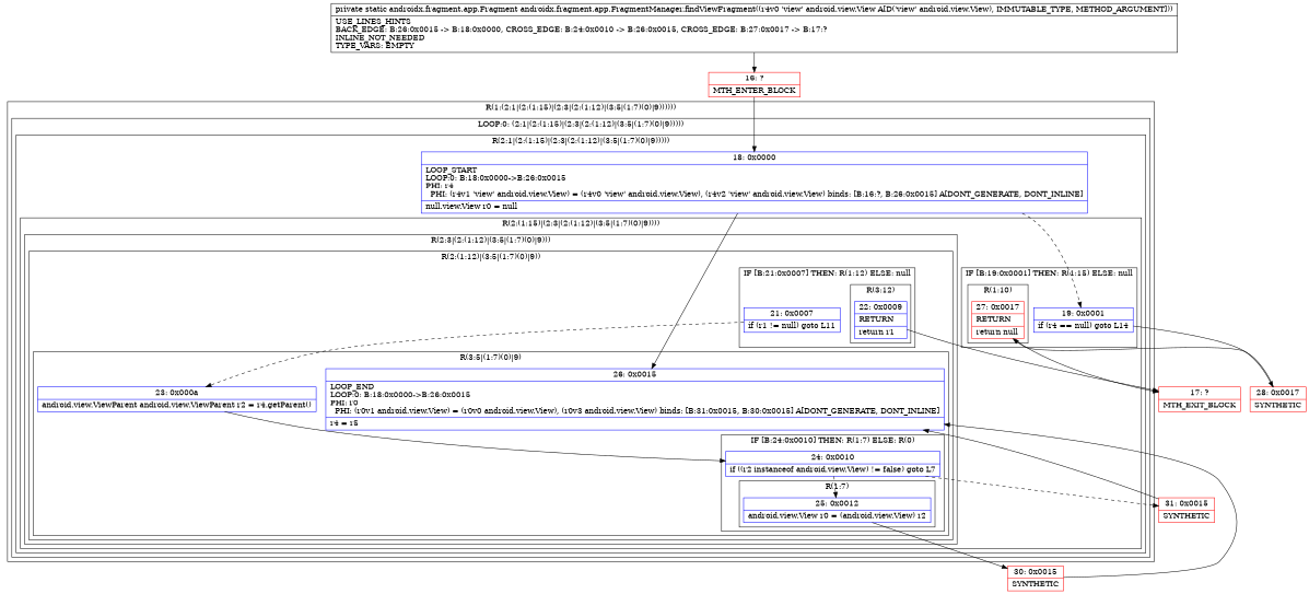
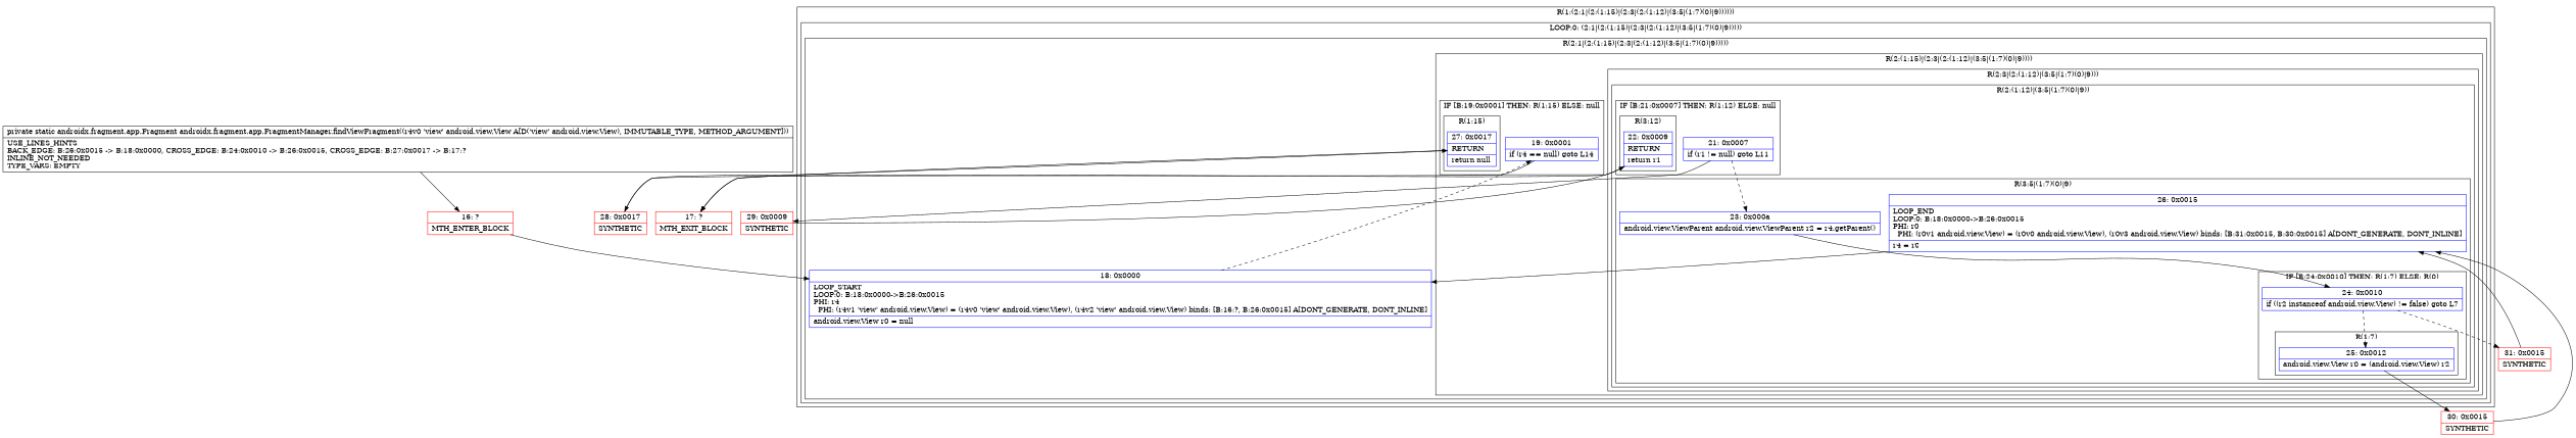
  digraph {
    node [color=blue shape=record]
-   n1 [color=red label="{27\:\ 0x0017|RETURN\l|return null\l}"]
+   n1 [label="{27\:\ 0x0017|RETURN\l|return null\l}"]
    n2 [label="{19\:\ 0x0001|if (r4 == null) goto L14\l}"]
    n3 [label="{22\:\ 0x0009|RETURN\l|return r1\l}"]
    n4 [label="{21\:\ 0x0007|if (r1 != null) goto L11\l}"]
    n5 [label="{25\:\ 0x0012|android.view.View r0 = (android.view.View) r2\l}"]
    n6 [label="{24\:\ 0x0010|if ((r2 instanceof android.view.View) != false) goto L7\l}"]
    n7 [label="{23\:\ 0x000a|android.view.ViewParent android.view.ViewParent r2 = r4.getParent()\l}"]
-   n8 [label="{26\:\ 0x0015|LOOP_END\lLOOP:0: B:18:0x0000\-\>B:26:0x0015\lPHI: r0 \l  PHI: (r0v1 android.view.View) = (r0v0 android.view.View), (r0v3 android.view.View) binds: [B:31:0x0015, B:30:0x0015] A[DONT_GENERATE, DONT_INLINE]\l|r4 = r5\l}"]
-   n9 [label="{18\:\ 0x0000|LOOP_START\lLOOP:0: B:18:0x0000\-\>B:26:0x0015\lPHI: r4 \l  PHI: (r4v1 'view' android.view.View) = (r4v0 'view' android.view.View), (r4v2 'view' android.view.View) binds: [B:16:?, B:26:0x0015] A[DONT_GENERATE, DONT_INLINE]\l|null.view.View r0 = null\l}"]
+   n8 [label="{26\:\ 0x0015|LOOP_END\lLOOP:0: B:18:0x0000\-\>B:26:0x0015\lPHI: r0 \l  PHI: (r0v1 android.view.View) = (r0v0 android.view.View), (r0v3 android.view.View) binds: [B:31:0x0015, B:30:0x0015] A[DONT_GENERATE, DONT_INLINE]\l|r4 = r0\l}"]
+   n9 [label="{18\:\ 0x0000|LOOP_START\lLOOP:0: B:18:0x0000\-\>B:26:0x0015\lPHI: r4 \l  PHI: (r4v1 'view' android.view.View) = (r4v0 'view' android.view.View), (r4v2 'view' android.view.View) binds: [B:16:?, B:26:0x0015] A[DONT_GENERATE, DONT_INLINE]\l|android.view.View r0 = null\l}"]
    n10 [color=red label="{17\:\ ?|MTH_EXIT_BLOCK\l}"]
    n11 [color=red label="{28\:\ 0x0017|SYNTHETIC\l}"]
+   n12 [color=red label="{29\:\ 0x0009|SYNTHETIC\l}"]
    n13 [color=red label="{30\:\ 0x0015|SYNTHETIC\l}"]
    n14 [color=red label="{31\:\ 0x0015|SYNTHETIC\l}"]
    n15 [color=red label="{16\:\ ?|MTH_ENTER_BLOCK\l}"]
    n16 [label="{private static androidx.fragment.app.Fragment androidx.fragment.app.FragmentManager.findViewFragment((r4v0 'view' android.view.View A[D('view' android.view.View), IMMUTABLE_TYPE, METHOD_ARGUMENT]))  | USE_LINES_HINTS\lBACK_EDGE: B:26:0x0015 \-\> B:18:0x0000, CROSS_EDGE: B:24:0x0010 \-\> B:26:0x0015, CROSS_EDGE: B:27:0x0017 \-\> B:17:?\lINLINE_NOT_NEEDED\lTYPE_VARS: EMPTY\l}" color=""]
    subgraph cluster_1 {
      label="R(1:(2:1|(2:(1:15)|(2:3|(2:(1:12)|(3:5|(1:7)(0)|9))))))"
      subgraph cluster_2 {
        label="LOOP:0: (2:1|(2:(1:15)|(2:3|(2:(1:12)|(3:5|(1:7)(0)|9)))))"
        subgraph cluster_3 {
          label="R(2:1|(2:(1:15)|(2:3|(2:(1:12)|(3:5|(1:7)(0)|9)))))"
          n9
          subgraph cluster_4 {
            label="R(2:(1:15)|(2:3|(2:(1:12)|(3:5|(1:7)(0)|9))))"
            subgraph cluster_5 {
              label="IF [B:19:0x0001] THEN: R(1:15) ELSE: null"
              n2
              subgraph cluster_6 {
-               label="R(1:10)"
+               label="R(1:15)"
                n1
              }
            }
            subgraph cluster_7 {
              label="R(2:3|(2:(1:12)|(3:5|(1:7)(0)|9)))"
              subgraph cluster_8 {
                label="R(2:(1:12)|(3:5|(1:7)(0)|9))"
                subgraph cluster_9 {
                  label="IF [B:21:0x0007] THEN: R(1:12) ELSE: null"
                  n4
                  subgraph cluster_10 {
                    label="R(3:12)"
                    n3
                  }
                }
                subgraph cluster_11 {
                  label="R(3:5|(1:7)(0)|9)"
                  n7
                  n8
                  subgraph cluster_12 {
                    label="IF [B:24:0x0010] THEN: R(1:7) ELSE: R(0)"
                    n6
                    subgraph cluster_13 {
                      label="R(1:7)"
                      n5
                    }
                    subgraph cluster_14 {
                      label="R(0)"
                    }
                  }
                }
              }
            }
          }
        }
      }
    }
    n1 -> n10
    n2 -> n11
    n3 -> n10
    n4 -> n7 [style=dashed]
+   n4 -> n12
    n5 -> n13
    n6 -> n5 [style=dashed]
    n6 -> n14 [style=dashed]
    n7 -> n6
-   n9 -> n8
+   n8 -> n9
    n9 -> n2 [style=dashed]
    n11 -> n1
+   n12 -> n3
    n13 -> n8
    n14 -> n8
    n15 -> n9
    n16 -> n15
  }
